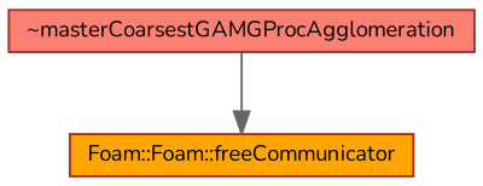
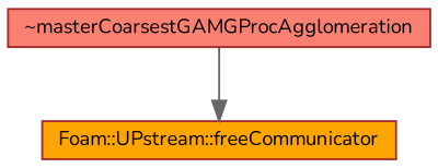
  digraph {
    rankdir=TB
    fontname=Nunito
    node [color=brown fontname=Nunito fontsize=10 shape=record style=filled]
    n1 [fillcolor=salmon fontcolor=black height=0.2 label="~masterCoarsestGAMGProcAgglomeration" width=0.4]
-   n2 [height=0.2 label="Foam::Foam::freeCommunicator" width=0.4 fillcolor=orange]
+   n2 [height=0.2 label="Foam::UPstream::freeCommunicator" width=0.4 fillcolor=orange]
    n1 -> n2 [color=gray40 fontname=Nunito fontsize=10 labelfontname=Helvetica labelfontsize=10 style=solid]
  }
